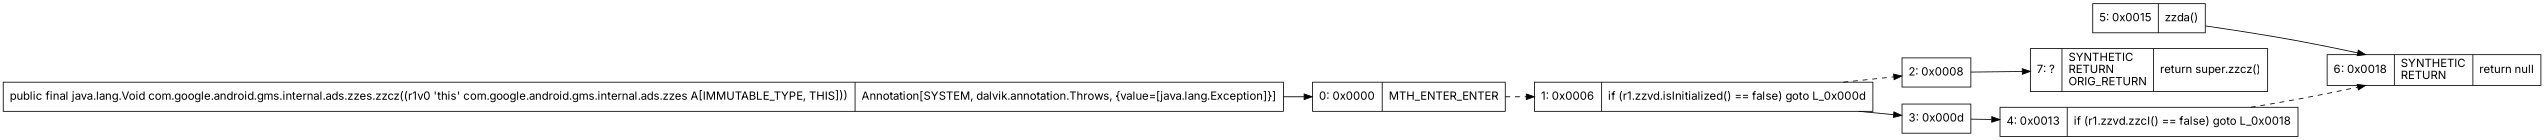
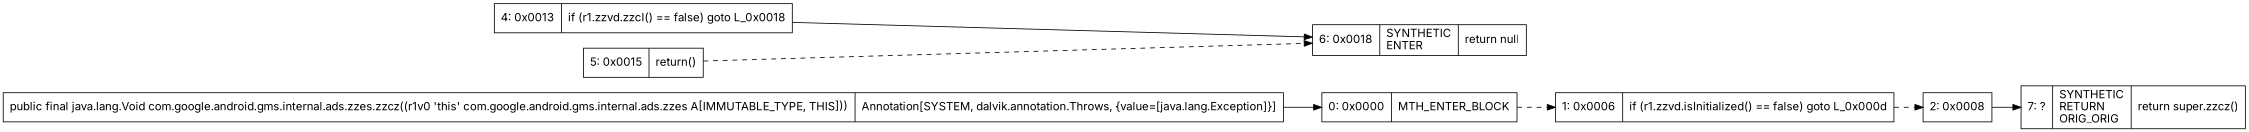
  digraph {
    fontname=Inter
    rankdir=LR
    node [fontname=Inter shape=record]
    edge [fontname=Inter]
-   n1 [label="{0\:\ 0x0000|MTH_ENTER_ENTER\l}"]
+   n1 [label="{0\:\ 0x0000|MTH_ENTER_BLOCK\l}"]
    n2 [label="{1\:\ 0x0006|if (r1.zzvd.isInitialized() == false) goto L_0x000d\l}"]
    n3 [label="{2\:\ 0x0008}"]
-   n4 [label="{3\:\ 0x000d}"]
-   n5 [label="{7\:\ ?|SYNTHETIC\lRETURN\lORIG_RETURN\l|return super.zzcz()\l}"]
+   n5 [label="{7\:\ ?|SYNTHETIC\lRETURN\lORIG_ORIG\l|return super.zzcz()\l}"]
    n6 [label="{4\:\ 0x0013|if (r1.zzvd.zzcl() == false) goto L_0x0018\l}"]
-   n7 [label="{6\:\ 0x0018|SYNTHETIC\lRETURN\l|return null\l}"]
-   n8 [label="{5\:\ 0x0015|zzda()\l}"]
+   n7 [label="{6\:\ 0x0018|SYNTHETIC\lENTER\l|return null\l}"]
+   n8 [label="{5\:\ 0x0015|return()\l}"]
    n9 [label="{public final java.lang.Void com.google.android.gms.internal.ads.zzes.zzcz((r1v0 'this' com.google.android.gms.internal.ads.zzes A[IMMUTABLE_TYPE, THIS]))  | Annotation[SYSTEM, dalvik.annotation.Throws, \{value=[java.lang.Exception]\}]\l}"]
    n1 -> n2 [style=dashed]
    n2 -> n3 [style=dashed]
-   n2 -> n4
    n3 -> n5
-   n4 -> n6
-   n6 -> n7 [style=dashed]
-   n8 -> n7
+   n6 -> n7
+   n8 -> n7 [style=dashed]
    n9 -> n1
  }
